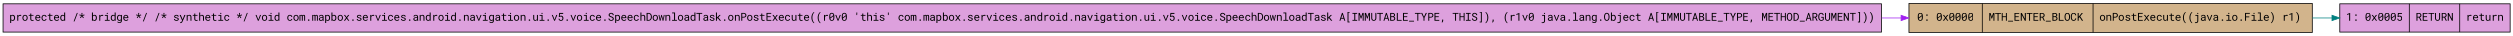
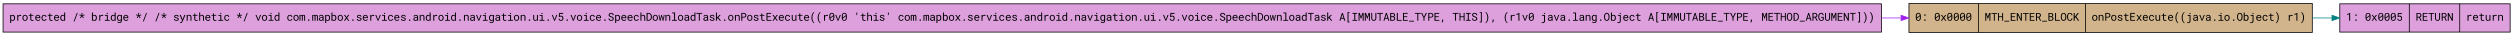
  digraph {
    rankdir=LR
    fontname="Roboto Mono"
    node [shape=record style=filled fillcolor=plum fontname="Roboto Mono"]
    edge [fontname="Roboto Mono"]
-   n1 [label="{0\:\ 0x0000|MTH_ENTER_BLOCK\l|onPostExecute((java.io.File) r1)\l}" fillcolor=tan]
+   n1 [label="{0\:\ 0x0000|MTH_ENTER_BLOCK\l|onPostExecute((java.io.Object) r1)\l}" fillcolor=tan]
    n2 [label="{1\:\ 0x0005|RETURN\l|return\l}"]
    n3 [label="{protected \/* bridge *\/ \/* synthetic *\/ void com.mapbox.services.android.navigation.ui.v5.voice.SpeechDownloadTask.onPostExecute((r0v0 'this' com.mapbox.services.android.navigation.ui.v5.voice.SpeechDownloadTask A[IMMUTABLE_TYPE, THIS]), (r1v0 java.lang.Object A[IMMUTABLE_TYPE, METHOD_ARGUMENT])) }"]
    n1 -> n2 [color=teal]
    n3 -> n1 [color=purple]
  }
